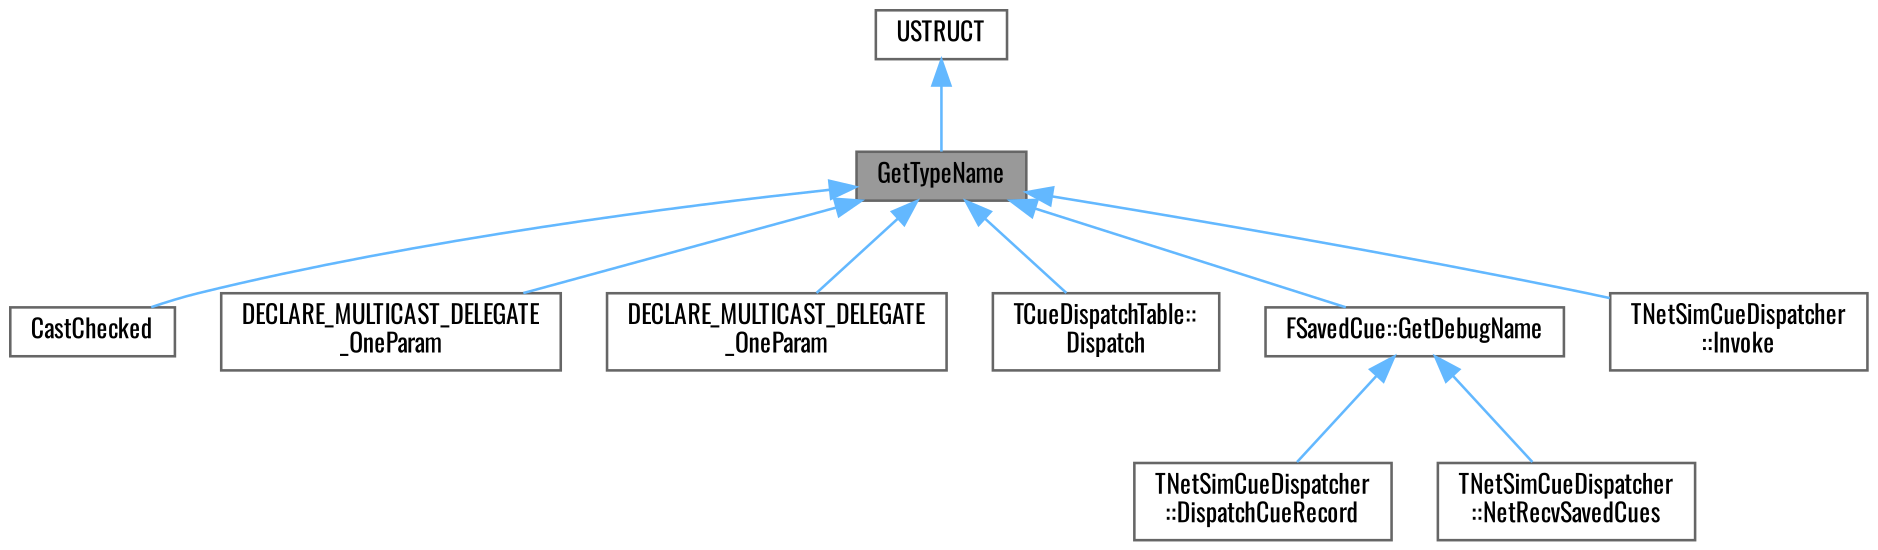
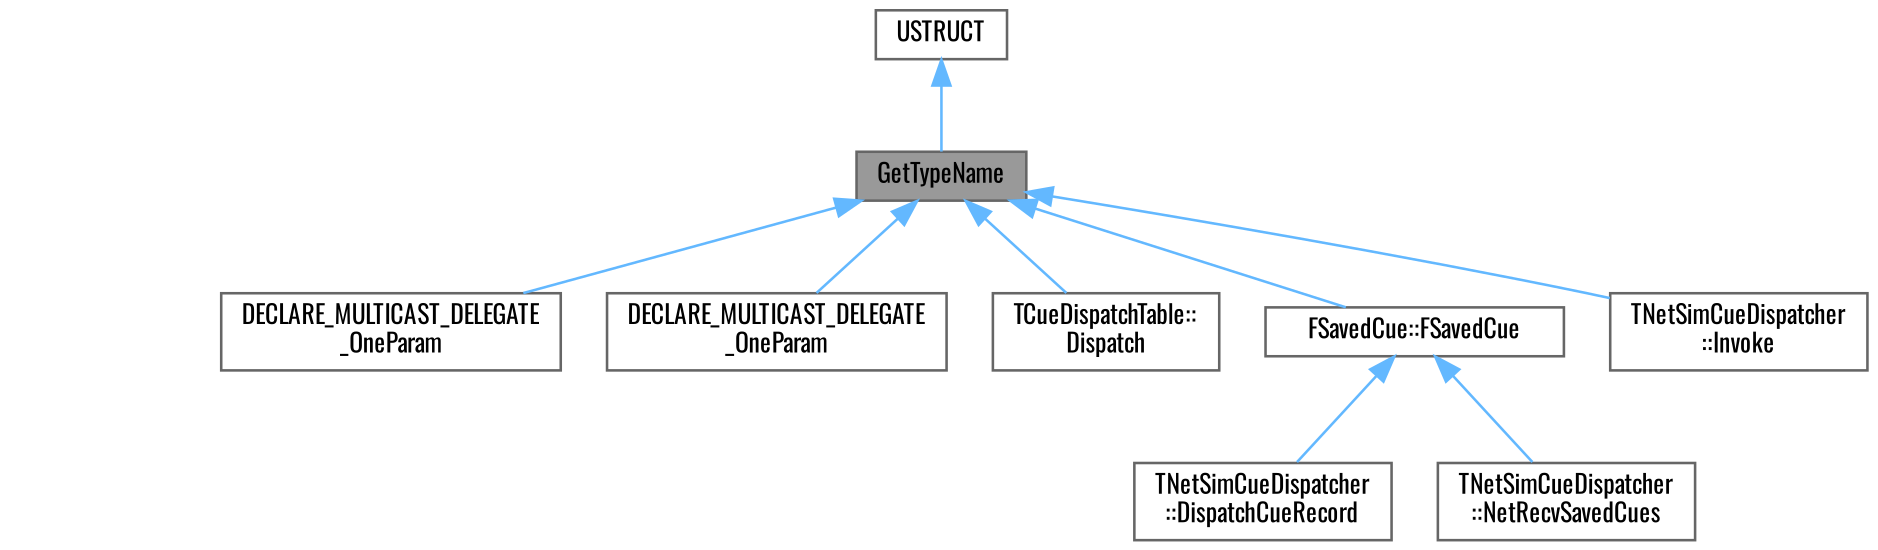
  digraph {
    fontname=Oswald
    rankdir=TB
    node [color=grey40 fillcolor=white fontname=Oswald fontsize=10 shape=box style=filled]
    edge [color=steelblue1 dir=back fontname=Oswald fontsize=10 labelfontname=Helvetica labelfontsize=10 style=solid]
    n1 [color=gray40 fillcolor=grey60 fontcolor=black height=0.2 label=GetTypeName width=0.4]
-   n2 [height=0.2 label=CastChecked width=0.4]
    n3 [height=0.2 label="DECLARE_MULTICAST_DELEGATE\l_OneParam" width=0.4]
    n4 [height=0.2 label="DECLARE_MULTICAST_DELEGATE\l_OneParam" width=0.4]
    n5 [height=0.2 label="TCueDispatchTable::\lDispatch" width=0.4]
-   n6 [height=0.2 label="FSavedCue::GetDebugName" width=0.4]
+   n6 [height=0.2 label="FSavedCue::FSavedCue" width=0.4]
    n7 [height=0.2 label="TNetSimCueDispatcher\l::Invoke" width=0.4]
    n8 [height=0.2 label="TNetSimCueDispatcher\l::DispatchCueRecord" width=0.4]
    n9 [height=0.2 label="TNetSimCueDispatcher\l::NetRecvSavedCues" width=0.4]
    n10 [height=0.2 label=USTRUCT width=0.4]
-   n1 -> n2
    n1 -> n3
    n1 -> n4
    n1 -> n5
    n1 -> n6
    n1 -> n7
    n6 -> n8
    n6 -> n9
    n10 -> n1
  }
